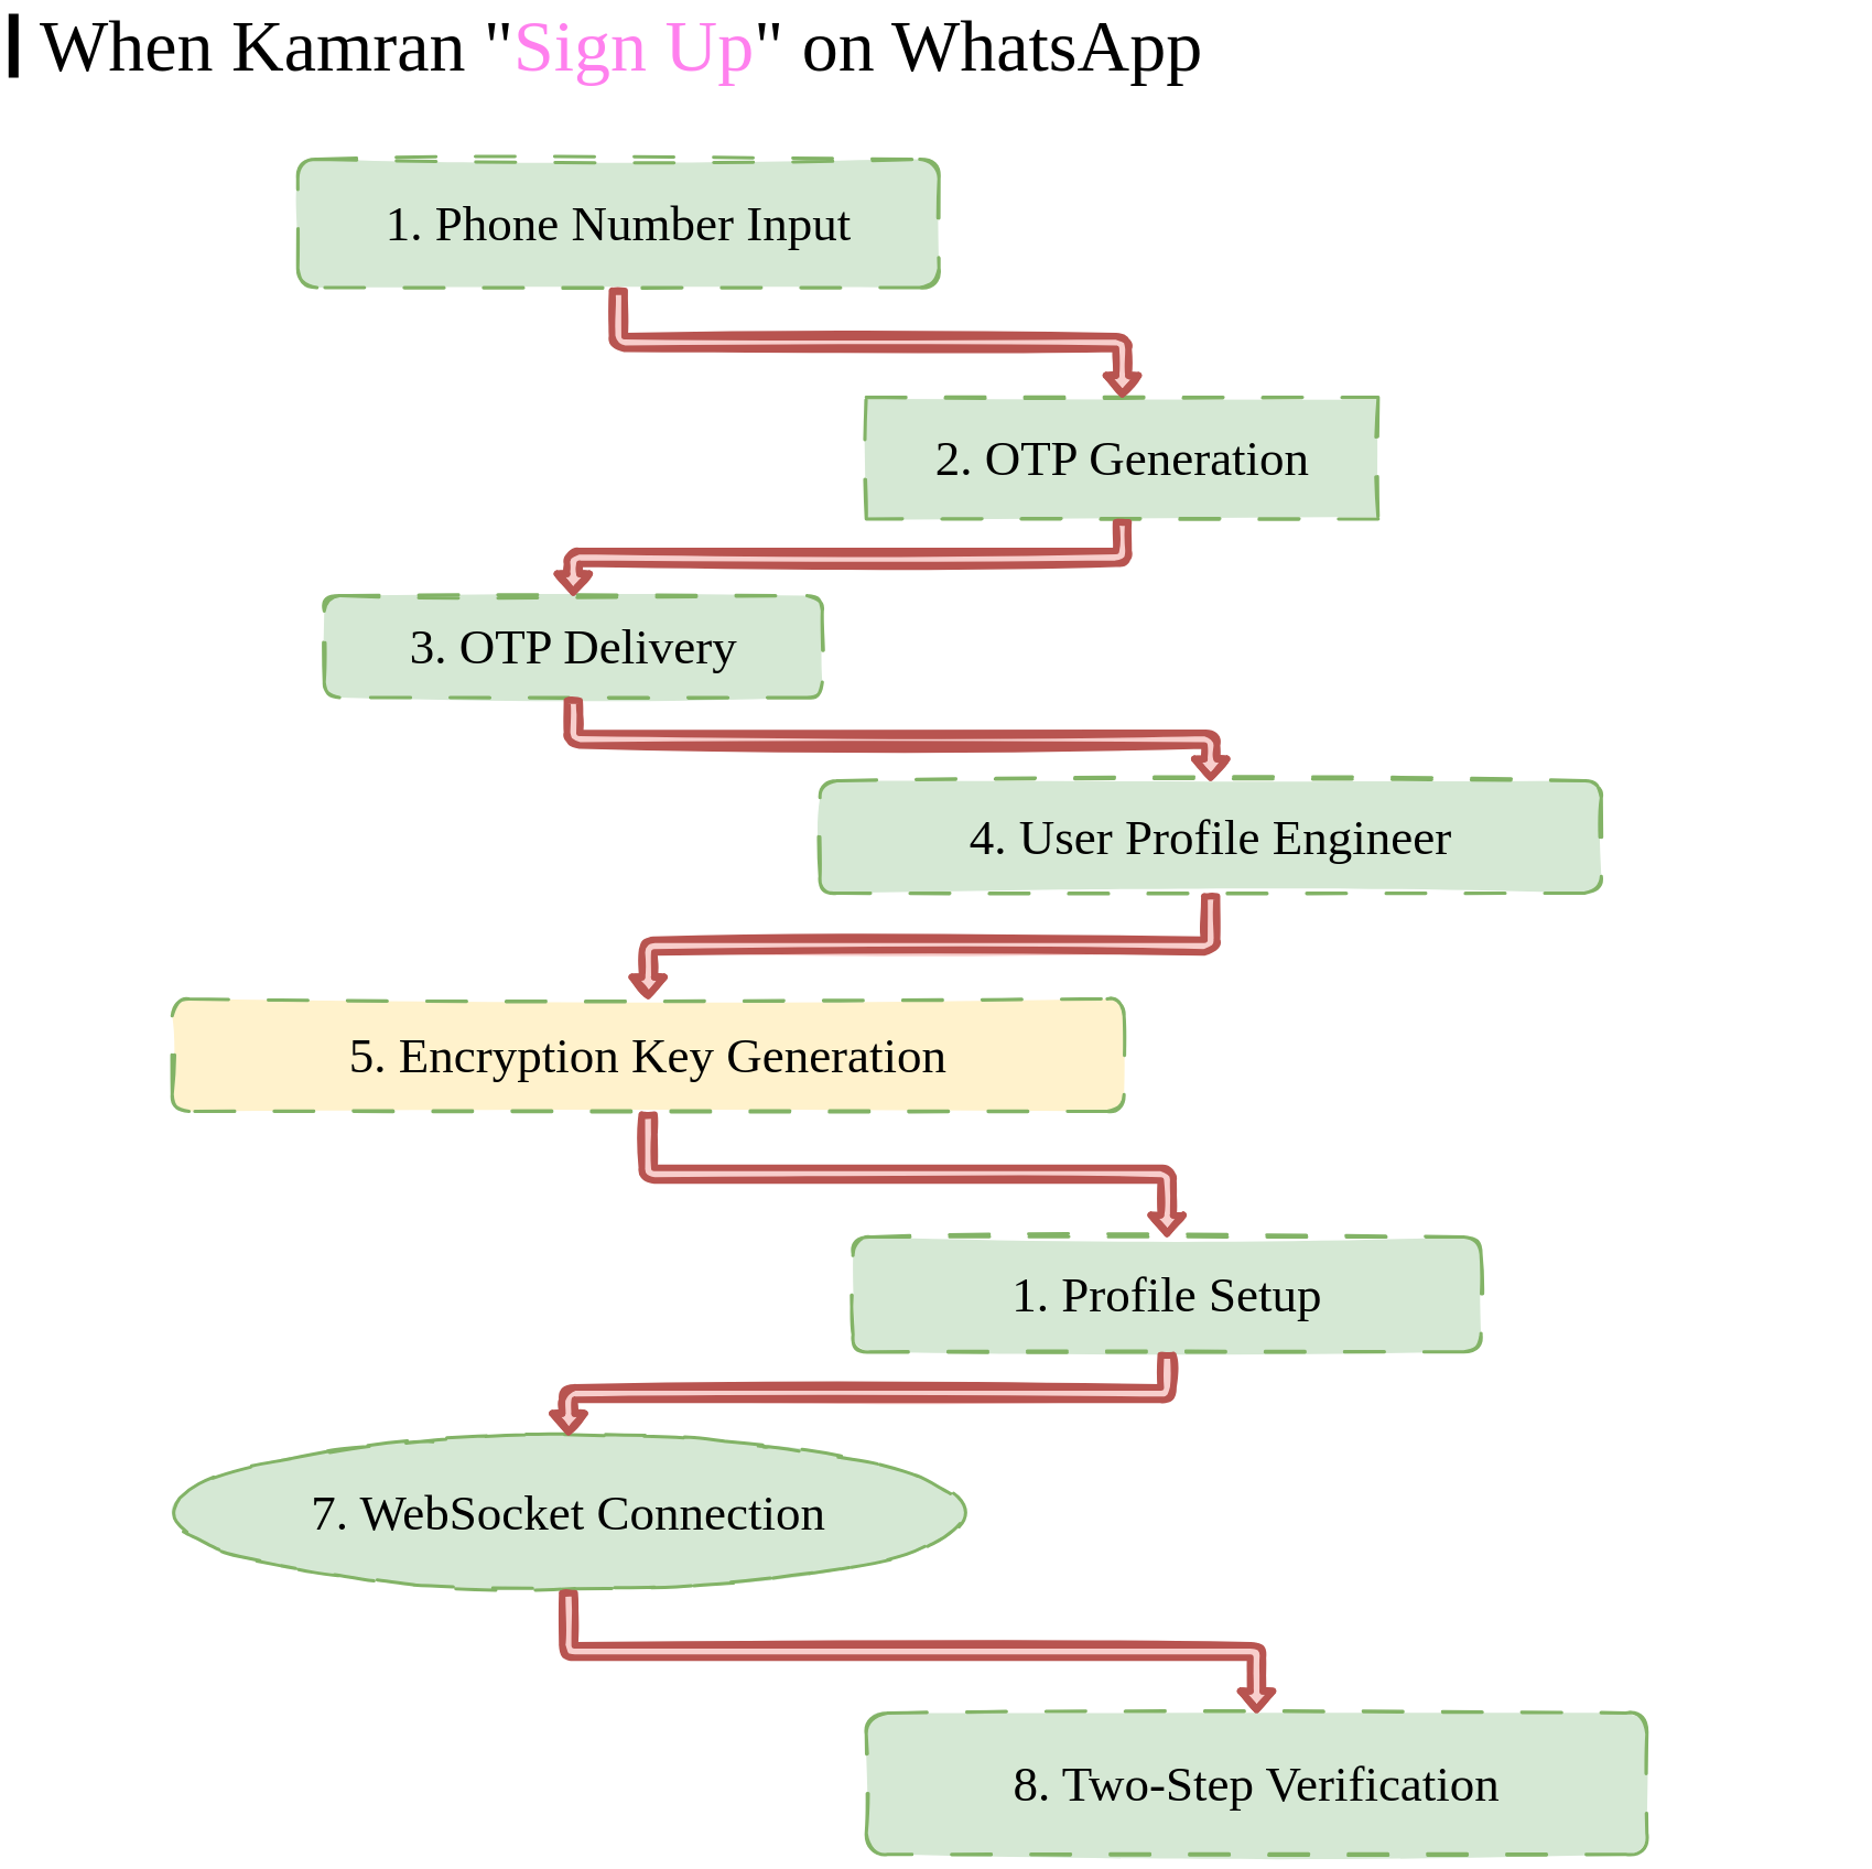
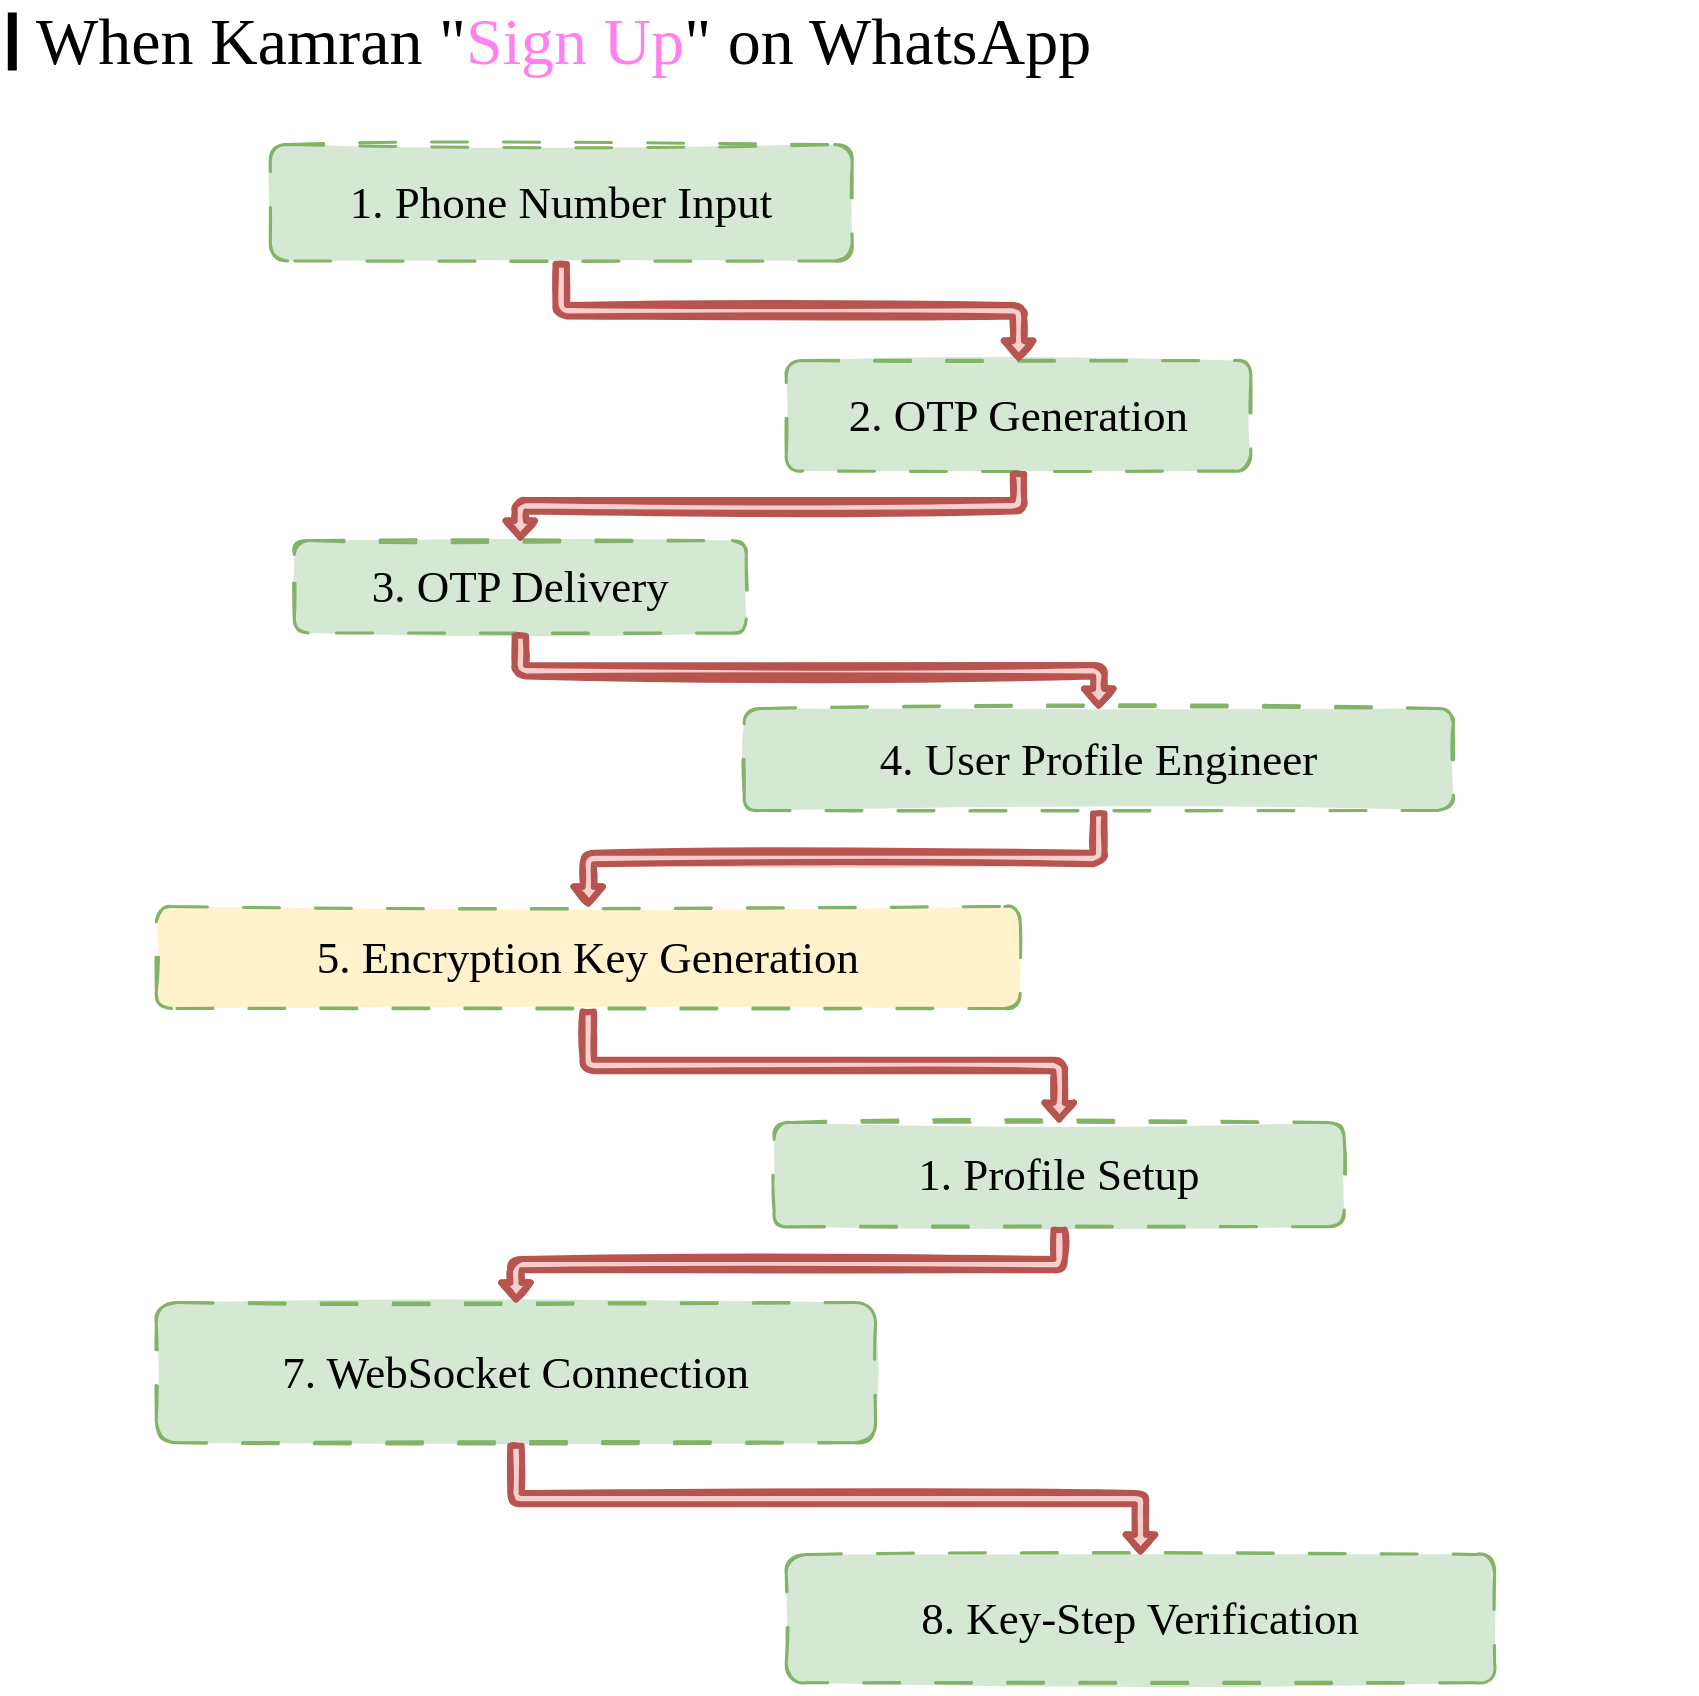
  <mxCell id="0" />
  <mxCell id="1" parent="0" />
  <mxCell id="2" value="&lt;div&gt;&lt;font&gt;When Kamran &quot;&lt;font color=&quot;#ff80ee&quot;&gt;&lt;span style=&quot;caret-color: rgb(255, 128, 238);&quot;&gt;Sign Up&lt;/span&gt;&lt;/font&gt;&quot; on WhatsApp&lt;/font&gt;&lt;/div&gt;" style="text;html=1;align=left;verticalAlign=middle;whiteSpace=wrap;rounded=0;fontFamily=Gloria Hallelujah;fontSource=https%3A%2F%2Ffonts.googleapis.com%2Fcss%3Ffamily%3DGloria%2BHallelujah;fontSize=110;fontColor=default;" parent="1" vertex="1"><mxGeometry x="58.03" y="20" width="2751.97" height="96.33" as="geometry" /></mxCell>
  <mxCell id="3" value="" style="shape=link;html=1;rounded=0;fontFamily=Gloria Hallelujah;fontSource=https%3A%2F%2Ffonts.googleapis.com%2Fcss%3Ffamily%3DGloria%2BHallelujah;fontSize=31;fontColor=default;width=0;strokeColor=light-dark(#000000,#76B7AC);strokeWidth=8;" parent="1" edge="1"><mxGeometry width="100" relative="1" as="geometry"><mxPoint x="20" y="116.333" as="sourcePoint" /><mxPoint x="20" y="20" as="targetPoint" /></mxGeometry></mxCell>
  <mxCell id="4" value="1. Phone Number Input" style="whiteSpace=wrap;strokeWidth=5;dashed=1;dashPattern=12 12;rounded=1;sketch=1;curveFitting=1;jiggle=2;fillColor=#d5e8d4;strokeColor=#82b366;fillStyle=solid;fontSize=75;fontFamily=Gloria Hallelujah;fontSource=https%3A%2F%2Ffonts.googleapis.com%2Fcss%3Ffamily%3DGloria%2BHallelujah;" parent="1" vertex="1"><mxGeometry x="450" y="240" width="970" height="194" as="geometry" /></mxCell>
- <mxCell id="5" value="2. OTP Generation" style="whiteSpace=wrap;strokeWidth=5;dashed=1;dashPattern=12 12;sketch=1;jiggle=2;fillStyle=solid;curveFitting=1;strokeColor=#82b366;align=center;verticalAlign=middle;fontFamily=Gloria Hallelujah;fontSource=https%3A%2F%2Ffonts.googleapis.com%2Fcss%3Ffamily%3DGloria%2BHallelujah;fontSize=75;fontColor=default;fillColor=#d5e8d4;rounded=0;" parent="1" vertex="1"><mxGeometry x="1310" y="600" width="774.5" height="184" as="geometry" /></mxCell>
+ <mxCell id="5" value="2. OTP Generation" style="whiteSpace=wrap;strokeWidth=5;rounded=1;dashed=1;dashPattern=12 12;sketch=1;jiggle=2;fillStyle=solid;curveFitting=1;strokeColor=#82b366;align=center;verticalAlign=middle;fontFamily=Gloria Hallelujah;fontSource=https%3A%2F%2Ffonts.googleapis.com%2Fcss%3Ffamily%3DGloria%2BHallelujah;fontSize=75;fontColor=default;fillColor=#d5e8d4;" parent="1" vertex="1"><mxGeometry x="1310" y="600" width="774.5" height="184" as="geometry" /></mxCell>
  <mxCell id="6" value="3. OTP Delivery" style="whiteSpace=wrap;strokeWidth=5;rounded=1;dashed=1;dashPattern=12 12;sketch=1;jiggle=2;fillStyle=solid;curveFitting=1;strokeColor=#82b366;align=center;verticalAlign=middle;fontFamily=Gloria Hallelujah;fontSource=https%3A%2F%2Ffonts.googleapis.com%2Fcss%3Ffamily%3DGloria%2BHallelujah;fontSize=75;fontColor=default;fillColor=#d5e8d4;" parent="1" vertex="1"><mxGeometry x="490" y="900" width="753.5" height="154" as="geometry" /></mxCell>
  <mxCell id="7" value="4. User Profile Engineer" style="whiteSpace=wrap;strokeWidth=5;rounded=1;dashed=1;dashPattern=12 12;sketch=1;jiggle=2;fillStyle=solid;curveFitting=1;strokeColor=#82b366;align=center;verticalAlign=middle;fontFamily=Gloria Hallelujah;fontSource=https%3A%2F%2Ffonts.googleapis.com%2Fcss%3Ffamily%3DGloria%2BHallelujah;fontSize=75;fontColor=default;fillColor=#d5e8d4;" parent="1" vertex="1"><mxGeometry x="1240" y="1180" width="1182" height="170" as="geometry" /></mxCell>
  <mxCell id="8" value="5. Encryption Key Generation" style="whiteSpace=wrap;strokeWidth=5;rounded=1;dashed=1;dashPattern=12 12;sketch=1;jiggle=2;fillStyle=solid;curveFitting=1;strokeColor=#82b366;align=center;verticalAlign=middle;fontFamily=Gloria Hallelujah;fontSource=https%3A%2F%2Ffonts.googleapis.com%2Fcss%3Ffamily%3DGloria%2BHallelujah;fontSize=75;fontColor=default;fillColor=#fff2cc;" parent="1" vertex="1"><mxGeometry x="260" y="1510" width="1440" height="170" as="geometry" /></mxCell>
  <mxCell id="9" value="1. Profile Setup" style="whiteSpace=wrap;strokeWidth=5;rounded=1;dashed=1;dashPattern=12 12;sketch=1;jiggle=2;fillStyle=solid;curveFitting=1;strokeColor=#82b366;align=center;verticalAlign=middle;fontFamily=Gloria Hallelujah;fontSource=https%3A%2F%2Ffonts.googleapis.com%2Fcss%3Ffamily%3DGloria%2BHallelujah;fontSize=75;fontColor=default;fillColor=#d5e8d4;" parent="1" vertex="1"><mxGeometry x="1290" y="1870" width="950" height="174" as="geometry" /></mxCell>
- <mxCell id="10" value="7. WebSocket Connection" style="ellipse;whiteSpace=wrap;strokeWidth=5;dashed=1;dashPattern=12 12;sketch=1;jiggle=2;fillStyle=solid;curveFitting=1;strokeColor=#82b366;align=center;verticalAlign=middle;fontFamily=Gloria Hallelujah;fontSource=https%3A%2F%2Ffonts.googleapis.com%2Fcss%3Ffamily%3DGloria%2BHallelujah;fontSize=75;fontColor=default;fillColor=#d5e8d4;" parent="1" vertex="1"><mxGeometry x="260" y="2170" width="1199" height="234" as="geometry" /></mxCell>
- <mxCell id="11" value="8. Two-Step Verification" style="whiteSpace=wrap;strokeWidth=5;rounded=1;dashed=1;dashPattern=12 12;sketch=1;jiggle=2;fillStyle=solid;curveFitting=1;strokeColor=#82b366;align=center;verticalAlign=middle;fontFamily=Gloria Hallelujah;fontSource=https%3A%2F%2Ffonts.googleapis.com%2Fcss%3Ffamily%3DGloria%2BHallelujah;fontSize=75;fontColor=default;fillColor=#d5e8d4;" parent="1" vertex="1"><mxGeometry x="1310" y="2590" width="1181" height="214" as="geometry" /></mxCell>
+ <mxCell id="10" value="7. WebSocket Connection" style="whiteSpace=wrap;strokeWidth=5;rounded=1;dashed=1;dashPattern=12 12;sketch=1;jiggle=2;fillStyle=solid;curveFitting=1;strokeColor=#82b366;align=center;verticalAlign=middle;fontFamily=Gloria Hallelujah;fontSource=https%3A%2F%2Ffonts.googleapis.com%2Fcss%3Ffamily%3DGloria%2BHallelujah;fontSize=75;fontColor=default;fillColor=#d5e8d4;" parent="1" vertex="1"><mxGeometry x="260" y="2170" width="1199" height="234" as="geometry" /></mxCell>
+ <mxCell id="11" value="8. Key-Step Verification" style="whiteSpace=wrap;strokeWidth=5;rounded=1;dashed=1;dashPattern=12 12;sketch=1;jiggle=2;fillStyle=solid;curveFitting=1;strokeColor=#82b366;align=center;verticalAlign=middle;fontFamily=Gloria Hallelujah;fontSource=https%3A%2F%2Ffonts.googleapis.com%2Fcss%3Ffamily%3DGloria%2BHallelujah;fontSize=75;fontColor=default;fillColor=#d5e8d4;" parent="1" vertex="1"><mxGeometry x="1310" y="2590" width="1181" height="214" as="geometry" /></mxCell>
  <mxCell id="12" value="" style="startArrow=none;endArrow=block;exitX=0.5;exitY=1;entryX=0.5;entryY=0;rounded=1;fillStyle=solid;strokeColor=#b85450;strokeWidth=10;align=center;verticalAlign=middle;fontFamily=Helvetica;fontSize=11;fontColor=default;labelBackgroundColor=default;fillColor=#f8cecc;shape=flexArrow;sketch=1;curveFitting=1;jiggle=2;flowAnimation=0;edgeStyle=orthogonalEdgeStyle;" parent="1" source="4" target="5" edge="1"><mxGeometry relative="1" as="geometry" /></mxCell>
  <mxCell id="13" value="" style="startArrow=none;endArrow=block;exitX=0.5;exitY=1;entryX=0.5;entryY=0;rounded=1;fillStyle=solid;strokeColor=#b85450;strokeWidth=10;align=center;verticalAlign=middle;fontFamily=Helvetica;fontSize=11;fontColor=default;labelBackgroundColor=default;fillColor=#f8cecc;shape=flexArrow;sketch=1;curveFitting=1;jiggle=2;edgeStyle=orthogonalEdgeStyle;" parent="1" source="5" target="6" edge="1"><mxGeometry relative="1" as="geometry" /></mxCell>
  <mxCell id="14" value="" style="startArrow=none;endArrow=block;exitX=0.5;exitY=1;entryX=0.5;entryY=0;rounded=1;fillStyle=solid;strokeColor=#b85450;strokeWidth=10;align=center;verticalAlign=middle;fontFamily=Helvetica;fontSize=11;fontColor=default;labelBackgroundColor=default;fillColor=#f8cecc;shape=flexArrow;sketch=1;curveFitting=1;jiggle=2;edgeStyle=orthogonalEdgeStyle;" parent="1" source="6" target="7" edge="1"><mxGeometry relative="1" as="geometry" /></mxCell>
  <mxCell id="15" value="" style="startArrow=none;endArrow=block;exitX=0.5;exitY=1;entryX=0.5;entryY=0;rounded=1;fillStyle=solid;strokeColor=#b85450;strokeWidth=10;align=center;verticalAlign=middle;fontFamily=Helvetica;fontSize=11;fontColor=default;labelBackgroundColor=default;fillColor=#f8cecc;shape=flexArrow;sketch=1;curveFitting=1;jiggle=2;edgeStyle=orthogonalEdgeStyle;" parent="1" source="7" target="8" edge="1"><mxGeometry relative="1" as="geometry" /></mxCell>
  <mxCell id="16" value="" style="startArrow=none;endArrow=block;exitX=0.5;exitY=1;entryX=0.5;entryY=0;rounded=1;fillStyle=solid;strokeColor=#b85450;strokeWidth=10;align=center;verticalAlign=middle;fontFamily=Helvetica;fontSize=11;fontColor=default;labelBackgroundColor=default;fillColor=#f8cecc;shape=flexArrow;sketch=1;curveFitting=1;jiggle=2;edgeStyle=orthogonalEdgeStyle;" parent="1" source="8" target="9" edge="1"><mxGeometry relative="1" as="geometry" /></mxCell>
  <mxCell id="17" value="" style="startArrow=none;endArrow=block;exitX=0.5;exitY=1;entryX=0.5;entryY=0;rounded=1;fillStyle=solid;strokeColor=#b85450;strokeWidth=10;align=center;verticalAlign=middle;fontFamily=Helvetica;fontSize=11;fontColor=default;labelBackgroundColor=default;fillColor=#f8cecc;shape=flexArrow;sketch=1;curveFitting=1;jiggle=2;edgeStyle=orthogonalEdgeStyle;" parent="1" source="9" target="10" edge="1"><mxGeometry relative="1" as="geometry" /></mxCell>
  <mxCell id="18" value="" style="startArrow=none;endArrow=block;exitX=0.5;exitY=1;entryX=0.5;entryY=0;rounded=1;fillStyle=solid;strokeColor=#b85450;strokeWidth=10;align=center;verticalAlign=middle;fontFamily=Helvetica;fontSize=11;fontColor=default;labelBackgroundColor=default;fillColor=#f8cecc;shape=flexArrow;sketch=1;curveFitting=1;jiggle=2;edgeStyle=orthogonalEdgeStyle;" parent="1" source="10" target="11" edge="1"><mxGeometry relative="1" as="geometry" /></mxCell>
